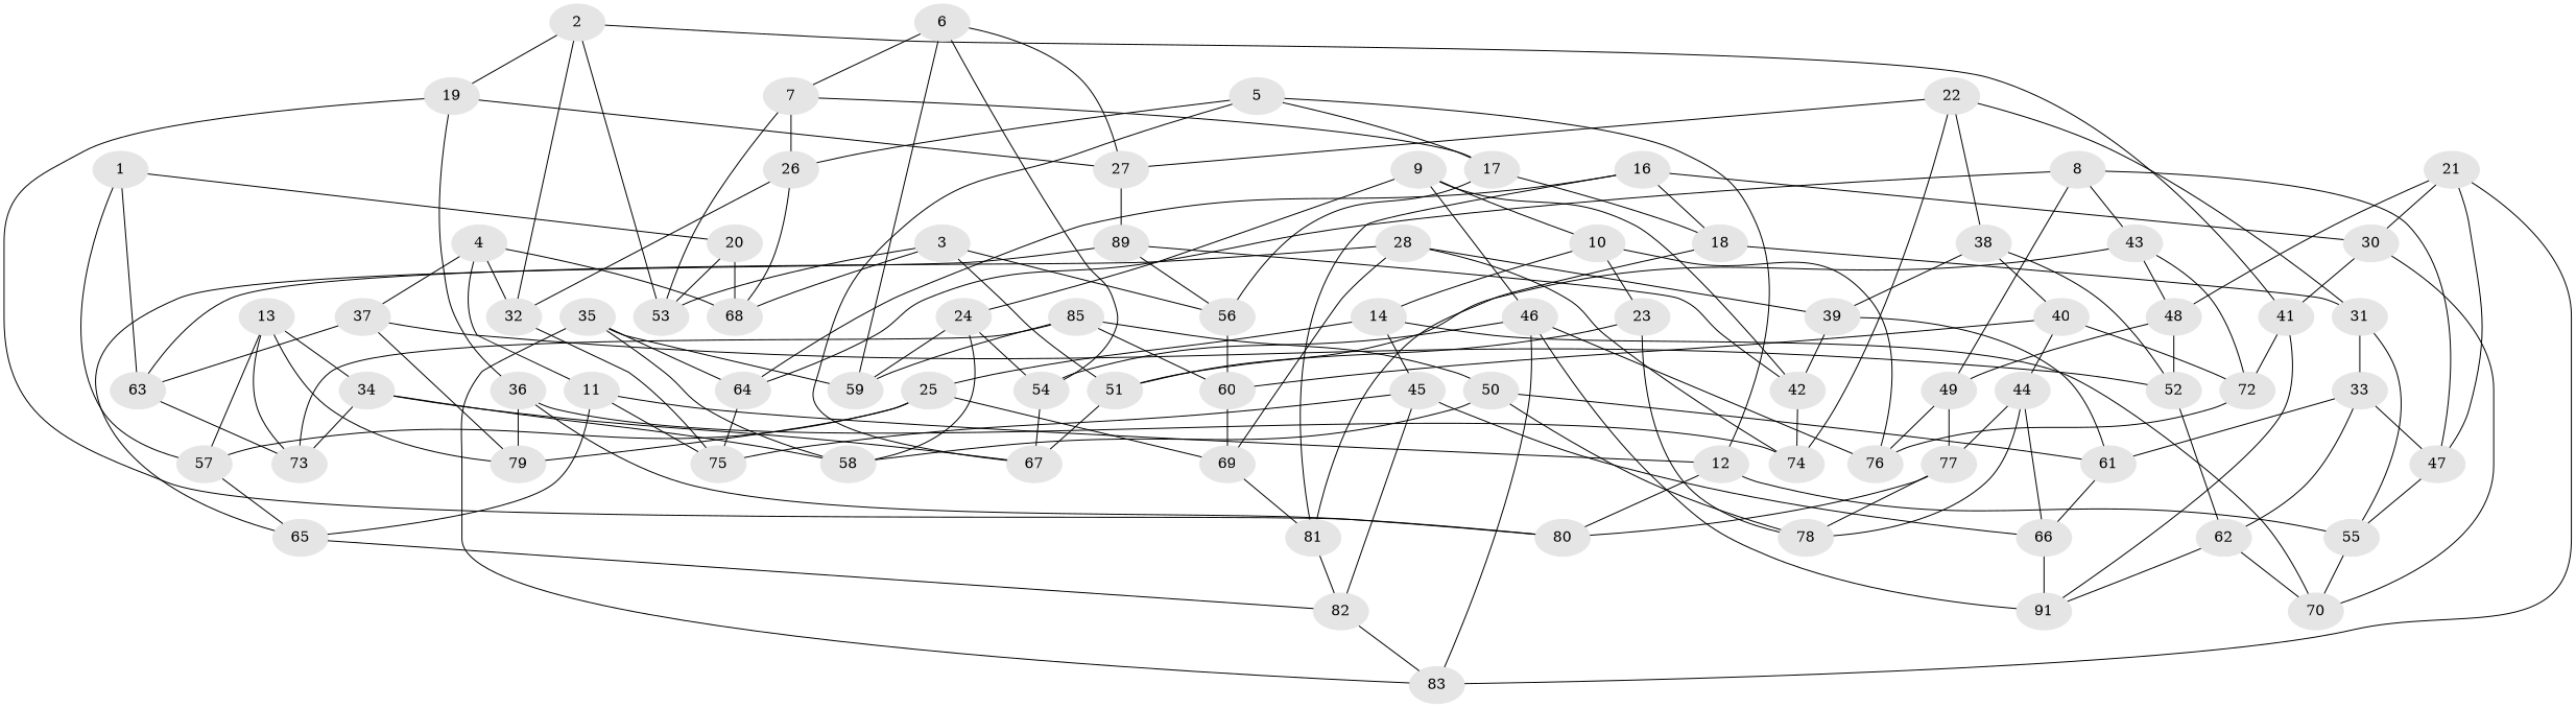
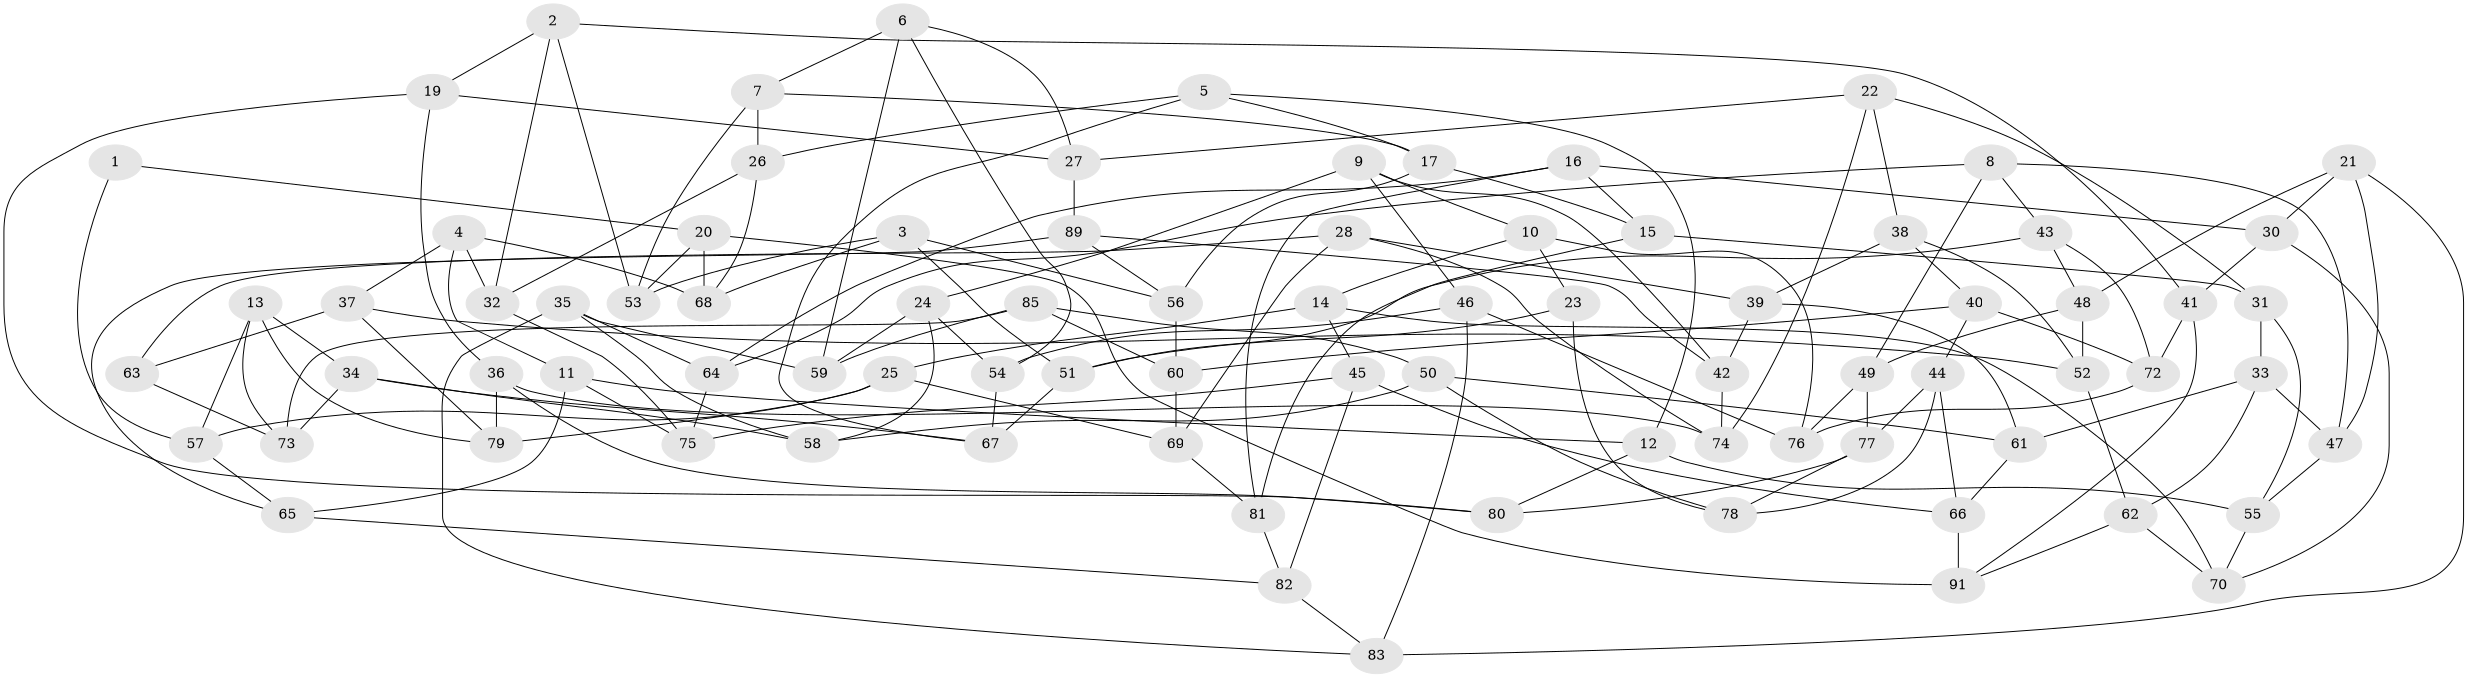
  graph {
    node [color=gray90 style=filled]
    1
    20
    57
    63
    53
    68
    n7 [label=91]
    23
    51
    78
    65
    73
    2
    19
    32
    41
    27
    80
    36
    75
    72
    3
    56
    67
    60
    4
    11
    37
    12
    79
    52
    5
    17
    26
    55
-   18
+   18 [label=15]
    6
    7
    54
    59
    n41 [label=89]
    8
    43
    47
    49
    64
    48
    76
    77
    9
    10
    24
    42
    46
    14
    58
    74
    83
    25
    45
    70
    82
    13
    34
    69
    66
    n67 [label=85]
    50
    61
    16
    30
    81
    31
    33
    21
    22
    38
    39
    40
    28
    62
    35
    44
    1 -- 20
    1 -- 57
-   1 -- 63
    20 -- 53
    20 -- 68
-   46 -- n7
+   20 -- n7
    57 -- 65
    63 -- 73
    23 -- 51
    23 -- 78
    51 -- 67
    65 -- 82
    2 -- 53
    2 -- 19
    2 -- 32
    2 -- 41
    19 -- 27
    19 -- 80
    19 -- 36
    32 -- 75
    41 -- n7
    41 -- 72
    27 -- n41
    36 -- 80
    36 -- 79
    36 -- 74
    72 -- 76
    3 -- 53
    3 -- 68
    3 -- 51
    3 -- 56
    56 -- 60
    60 -- 69
    4 -- 68
    4 -- 32
    4 -- 11
    4 -- 37
    11 -- 65
    11 -- 75
    11 -- 12
    37 -- 63
    37 -- 79
    37 -- 52
    12 -- 80
    12 -- 55
    52 -- 62
    5 -- 67
    5 -- 12
    5 -- 17
    5 -- 26
    17 -- 56
    17 -- 18
    26 -- 68
    26 -- 32
    55 -- 70
    18 -- 81
    18 -- 31
    6 -- 27
    6 -- 7
    6 -- 54
    6 -- 59
    7 -- 53
    7 -- 17
    7 -- 26
    54 -- 67
    n41 -- 65
    n41 -- 56
    n41 -- 42
    8 -- 43
    8 -- 47
    8 -- 49
    8 -- 64
    43 -- 51
    43 -- 72
    43 -- 48
    47 -- 55
    49 -- 76
    49 -- 77
    64 -- 75
    48 -- 52
    48 -- 49
    77 -- 78
    77 -- 80
    9 -- 10
    9 -- 24
    9 -- 42
    9 -- 46
    10 -- 23
    10 -- 76
    10 -- 14
    24 -- 54
    24 -- 59
    24 -- 58
    42 -- 74
    46 -- 54
    46 -- 76
    46 -- 83
    14 -- 25
    14 -- 45
    14 -- 70
    25 -- 57
    25 -- 79
    25 -- 69
    45 -- 75
    45 -- 82
    45 -- 66
    82 -- 83
    13 -- 57
    13 -- 73
    13 -- 79
    13 -- 34
    34 -- 73
    34 -- 67
    34 -- 58
    69 -- 81
    66 -- n7
    n67 -- 73
    n67 -- 60
    n67 -- 59
    n67 -- 50
    50 -- 78
    50 -- 58
    50 -- 61
    61 -- 66
    16 -- 18
    16 -- 64
    16 -- 30
    16 -- 81
    30 -- 41
    30 -- 70
    81 -- 82
    31 -- 55
    31 -- 33
    33 -- 47
    33 -- 61
    33 -- 62
    21 -- 47
    21 -- 48
    21 -- 83
    21 -- 30
    22 -- 27
    22 -- 74
    22 -- 31
    22 -- 38
    38 -- 52
    38 -- 39
    38 -- 40
    39 -- 42
    39 -- 61
    40 -- 72
    40 -- 60
    40 -- 44
    28 -- 63
    28 -- 74
    28 -- 69
    28 -- 39
    62 -- n7
    62 -- 70
    35 -- 59
    35 -- 64
    35 -- 58
    35 -- 83
    44 -- 78
    44 -- 77
    44 -- 66
  }
